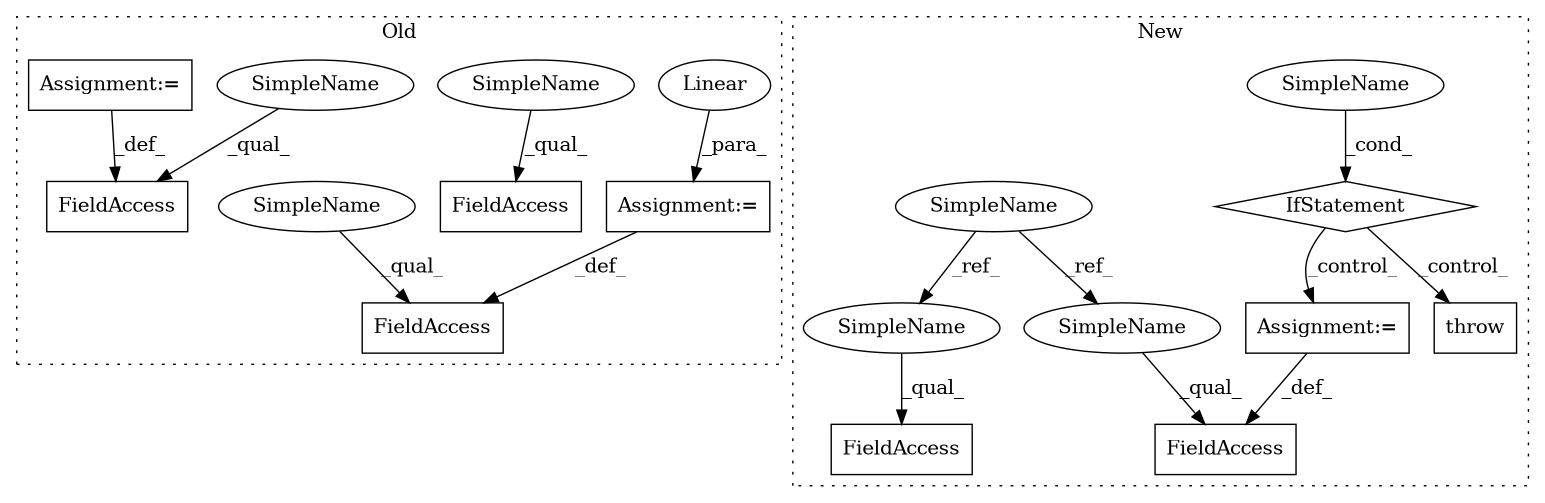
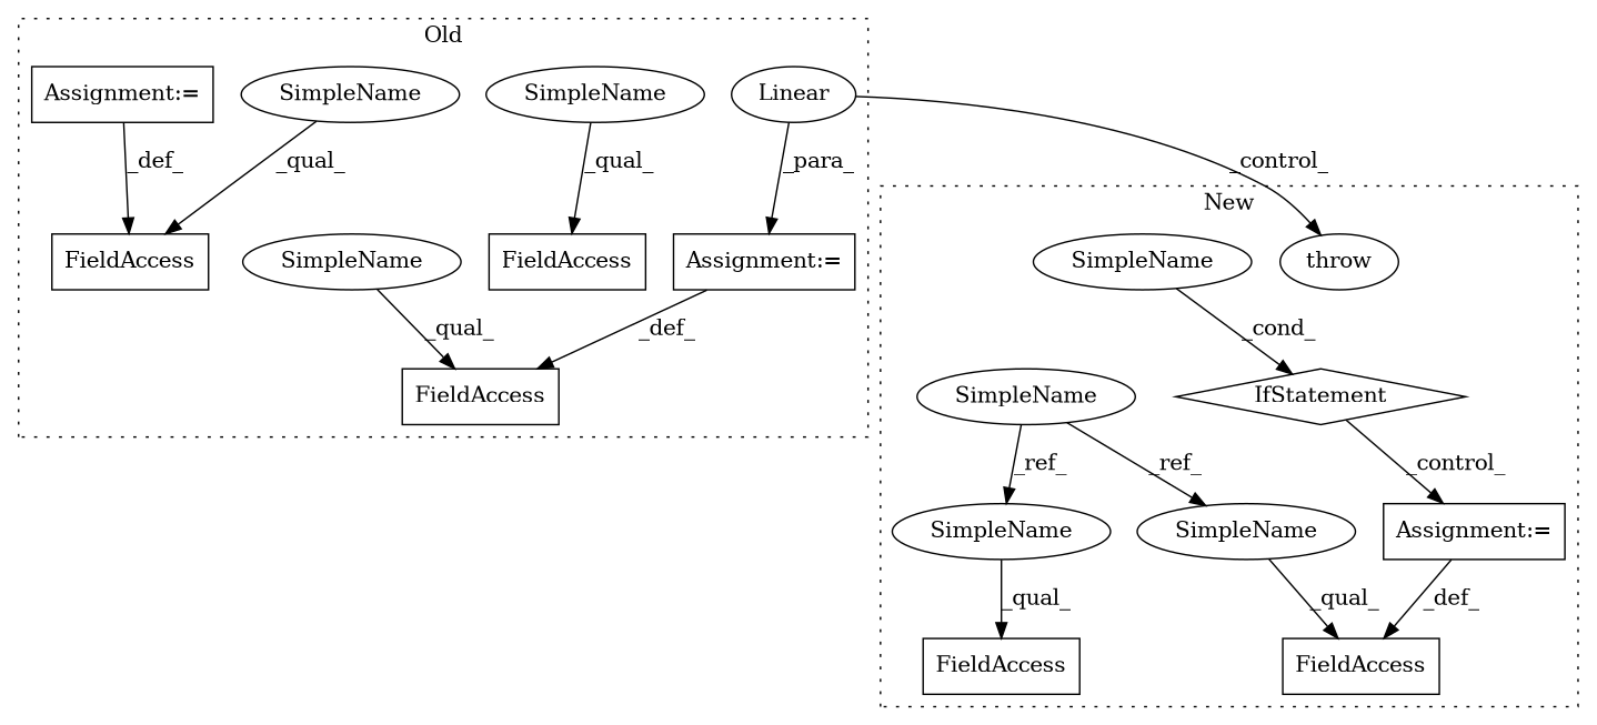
  digraph {
    node [a=42 l=4 s=965 shape=box]
    n1 [a=32 l="7,1" label=Linear s="982,1022" shape=ellipse]
    n2 [a=22 l=13 label=FieldAccess]
    n3 [a=7 l=1 label="Assignment:=" s=978]
    n4 [a=22 l=14 label=FieldAccess s=560]
    n5 [a=7 l=1 label="Assignment:=" s=574]
    n6 [a=22 l=18 label=FieldAccess s=715]
    n7 [label=SimpleName s=715 shape=ellipse]
    n8 [label=SimpleName shape=ellipse]
    n9 [label=SimpleName s=560 shape=ellipse]
-   n10 [a=53 l=6 label=throw s=495]
+   n10 [a=53 l=6 label=throw s=495 shape=ellipse]
    n11 [a=25 l="8,3" label=IfStatement s="414,484" shape=diamond]
    n12 [label=SimpleName shape=ellipse l="" s=""]
    n13 [a=7 l=1 label="Assignment:=" s=1146]
    n14 [a=22 l=9 label=FieldAccess s=1137]
    n15 [label=SimpleName s=233 shape=ellipse]
    n16 [a=22 l=11 label=FieldAccess s=950]
    n17 [label=SimpleName s=1137 shape=ellipse]
    n18 [label=SimpleName s=950 shape=ellipse]
    subgraph cluster_1 {
      label=Old
      style=dotted
      n1
      n2
      n3
      n4
      n5
      n6
      n7
      n8
      n9
    }
    subgraph cluster_2 {
      label=New
      style=dotted
      n10
      n11
      n12
      n13
      n14
      n15
      n16
      n17
      n18
    }
    n1 -> n3 [label=_para_]
    n3 -> n2 [label=_def_]
    n5 -> n4 [label=_def_]
    n7 -> n6 [label=_qual_]
    n8 -> n2 [label=_qual_]
    n9 -> n4 [label=_qual_]
-   n11 -> n10 [label=_control_]
+   n1 -> n10 [label=_control_]
    n11 -> n13 [label=_control_]
    n12 -> n11 [label=_cond_]
    n13 -> n14 [label=_def_]
    n15 -> n17 [label=_ref_]
    n15 -> n18 [label=_ref_]
    n17 -> n14 [label=_qual_]
    n18 -> n16 [label=_qual_]
  }
